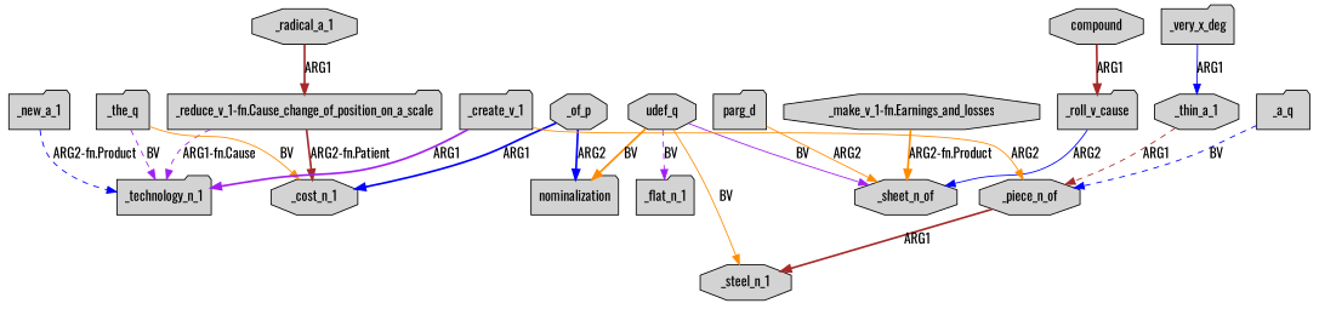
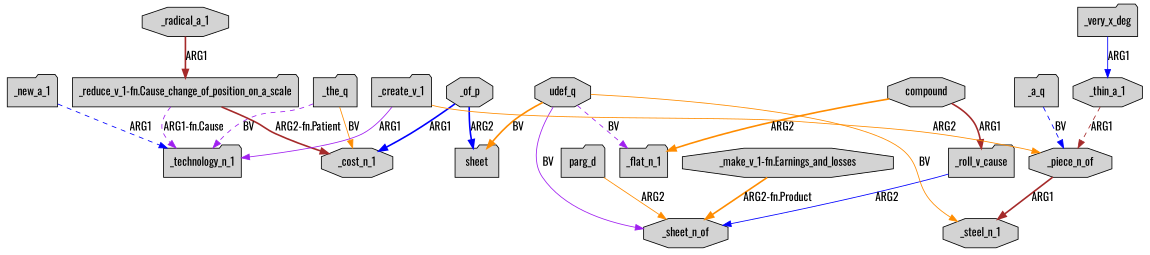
  digraph {
    fontname=Oswald
    node [fontname=Oswald shape=folder style=filled]
    edge [color=darkorange fontname=Oswald style=bold]
    _radical_a_1 [shape=octagon]
    "_reduce_v_1-fn.Cause_change_of_position_on_a_scale"
    _technology_n_1
    _cost_n_1 [shape=octagon]
    _sheet_n_of [shape=octagon]
    _roll_v_cause
    compound [shape=octagon]
    _flat_n_1
    udef_q [shape=octagon]
    _steel_n_1 [shape=octagon]
-   nominalization
+   nominalization [label=sheet]
    parg_d
    _thin_a_1 [shape=octagon]
    _very_x_deg
    _piece_n_of [shape=octagon]
    _new_a_1
    _the_q
    _of_p [shape=octagon]
    "_make_v_1-fn.Earnings_and_losses" [shape=octagon]
    _create_v_1
    _a_q
    _radical_a_1 -> "_reduce_v_1-fn.Cause_change_of_position_on_a_scale" [color=brown label=ARG1]
    "_reduce_v_1-fn.Cause_change_of_position_on_a_scale" -> _technology_n_1 [color=purple label="ARG1-fn.Cause" style=dashed]
    "_reduce_v_1-fn.Cause_change_of_position_on_a_scale" -> _cost_n_1 [color=brown label="ARG2-fn.Patient"]
    _roll_v_cause -> _sheet_n_of [color=blue label=ARG2 style=solid]
    compound -> _roll_v_cause [color=brown label=ARG1]
+   compound -> _flat_n_1 [label=ARG2]
    udef_q -> _sheet_n_of [color=purple label=BV style=solid]
    udef_q -> _flat_n_1 [color=purple label=BV style=dashed]
    udef_q -> _steel_n_1 [label=BV style=solid]
    udef_q -> nominalization [label=BV]
    parg_d -> _sheet_n_of [label=ARG2 style=solid]
    _thin_a_1 -> _piece_n_of [color=brown label=ARG1 style=dashed]
    _very_x_deg -> _thin_a_1 [color=blue label=ARG1 style=solid]
    _piece_n_of -> _steel_n_1 [color=brown label=ARG1]
-   _new_a_1 -> _technology_n_1 [color=blue label="ARG2-fn.Product" style=dashed]
+   _new_a_1 -> _technology_n_1 [color=blue label=ARG1 style=dashed]
    _the_q -> _technology_n_1 [color=purple label=BV style=dashed]
    _the_q -> _cost_n_1 [label=BV style=solid]
    _of_p -> _cost_n_1 [color=blue label=ARG1]
    _of_p -> nominalization [color=blue label=ARG2]
    "_make_v_1-fn.Earnings_and_losses" -> _sheet_n_of [label="ARG2-fn.Product"]
-   _create_v_1 -> _technology_n_1 [color=purple label=ARG1]
+   _create_v_1 -> _technology_n_1 [color=purple label=ARG1 style=solid]
    _create_v_1 -> _piece_n_of [label=ARG2 style=solid]
    _a_q -> _piece_n_of [color=blue label=BV style=dashed]
  }
